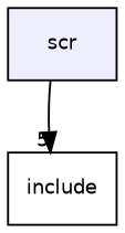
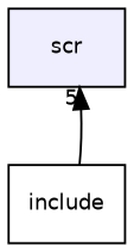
  digraph {
    compound=true
    node [fontname=Helvetica fontsize=10 shape=box]
    n1 [fillcolor="#eeeeff" label=scr pencolor=black style=filled]
    n2 [label=include]
-   n1 -> n2 [headlabel=5 labeldistance=1.5 labelfontname=Helvetica labelfontsize=10]
+   n2 -> n1 [headlabel=5 labeldistance=1.5 labelfontname=Helvetica labelfontsize=10]
  }
